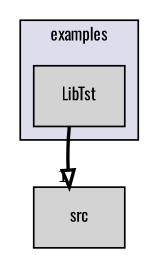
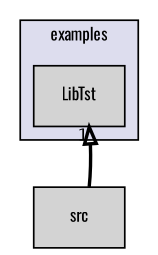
  digraph {
    compound=true
    fontname=Oswald
    node [fillcolor=lightgrey fontname=Oswald fontsize=10 shape=box style=filled]
    n1 [label=LibTst pencolor=black]
    n2 [label=src]
    subgraph cluster_1 {
      bgcolor="#ddddee"
      fontsize=10
      label=examples
      pencolor=black
      n1
    }
-   n1 -> n2 [headlabel=1 labeldistance=1.5 labelfontname=Helvetica labelfontsize=10 style=bold arrowhead=onormal fontname=Oswald]
+   n2 -> n1 [headlabel=1 labeldistance=1.5 labelfontname=Helvetica labelfontsize=10 style=bold arrowhead=onormal fontname=Oswald]
  }
